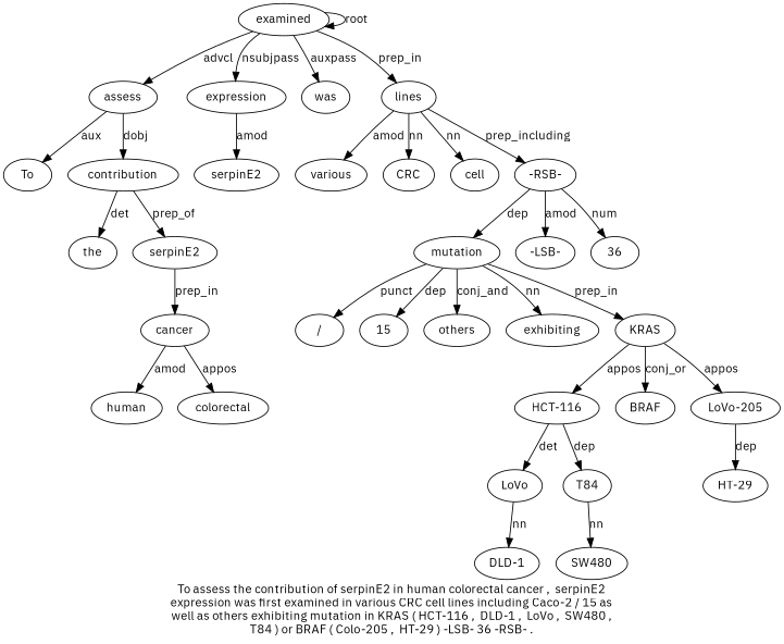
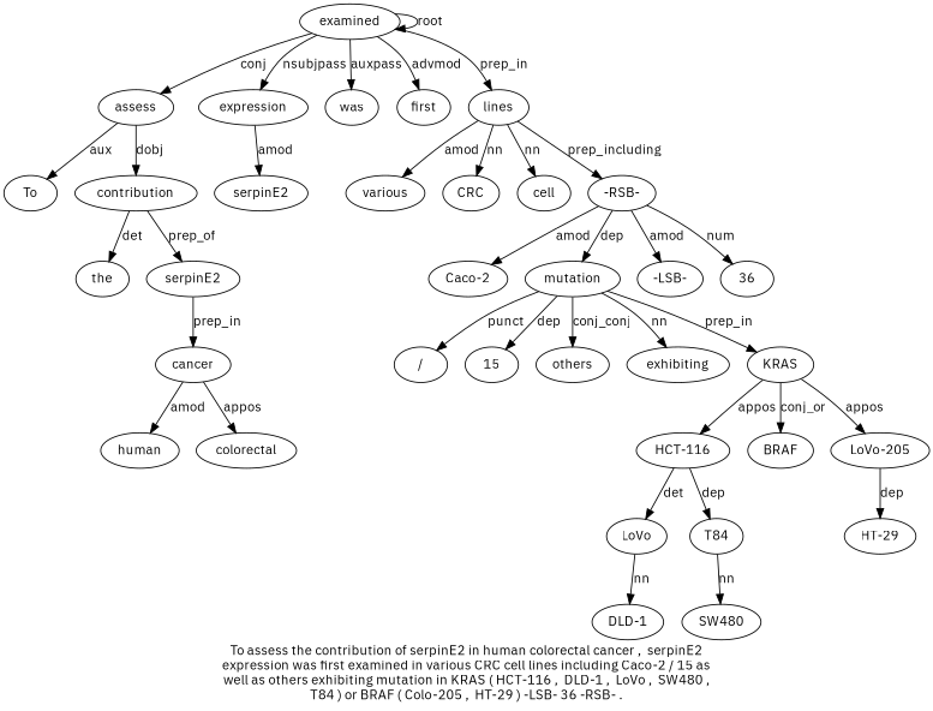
  digraph {
    fontname="IBM Plex Sans"
    label="To assess the contribution of serpinE2 in human colorectal cancer ,  serpinE2\nexpression was first examined in various CRC cell lines including Caco-2 / 15 as\nwell as others exhibiting mutation in KRAS ( HCT-116 ,  DLD-1 ,  LoVo ,  SW480 ,\nT84 ) or BRAF ( Colo-205 ,  HT-29 ) -LSB- 36 -RSB- ."
    node [fillcolor=white fontname="IBM Plex Sans" style=filled]
    edge [fontname="IBM Plex Sans"]
    n1 [label=assess]
    n2 [label=To]
    n3 [label=contribution]
    n4 [label=the]
    n5 [label=serpinE2]
    n6 [label=examined]
    n7 [label=expression]
    n8 [label=was]
+   n9 [label=first]
    n10 [label=lines]
    n11 [label=serpinE2]
    n12 [label=various]
    n13 [label=CRC]
    n14 [label=cell]
    n15 [label="-RSB-"]
    n16 [label=cancer]
    n17 [label=human]
    n18 [label=colorectal]
+   n19 [label="Caco-2"]
    n20 [label=mutation]
    n21 [label="-LSB-"]
    n22 [label=36]
    n23 [label="/"]
    n24 [label=15]
    n25 [label=others]
    n26 [label=exhibiting]
    n27 [label=KRAS]
    n28 [label="HCT-116"]
    n29 [label=BRAF]
    n30 [label="LoVo-205"]
    n31 [label=LoVo]
    n32 [label=T84]
    n33 [label="HT-29"]
    n34 [label="DLD-1"]
    n35 [label=SW480]
    n1 -> n2 [label=aux]
    n1 -> n3 [label=dobj]
    n3 -> n4 [label=det]
    n3 -> n5 [label=prep_of]
    n5 -> n16 [label=prep_in]
-   n6 -> n1 [label=advcl]
+   n6 -> n1 [label=conj]
    n6 -> n6 [label=root]
    n6 -> n7 [label=nsubjpass]
    n6 -> n8 [label=auxpass]
+   n6 -> n9 [label=advmod]
    n6 -> n10 [label=prep_in]
    n7 -> n11 [label=amod]
    n10 -> n12 [label=amod]
    n10 -> n13 [label=nn]
    n10 -> n14 [label=nn]
    n10 -> n15 [label=prep_including]
+   n15 -> n19 [label=amod]
    n15 -> n20 [label=dep]
    n15 -> n21 [label=amod]
    n15 -> n22 [label=num]
    n16 -> n17 [label=amod]
    n16 -> n18 [label=appos]
    n20 -> n23 [label=punct]
    n20 -> n24 [label=dep]
-   n20 -> n25 [label=conj_and]
+   n20 -> n25 [label=conj_conj]
    n20 -> n26 [label=nn]
    n20 -> n27 [label=prep_in]
    n27 -> n28 [label=appos]
    n27 -> n29 [label=conj_or]
    n27 -> n30 [label=appos]
    n28 -> n31 [label=det]
    n28 -> n32 [label=dep]
    n30 -> n33 [label=dep]
    n31 -> n34 [label=nn]
    n32 -> n35 [label=nn]
  }
